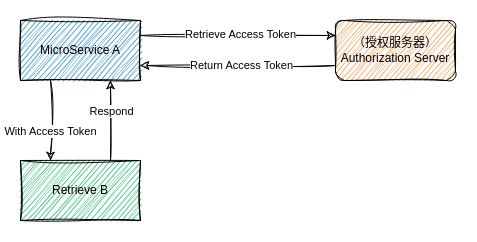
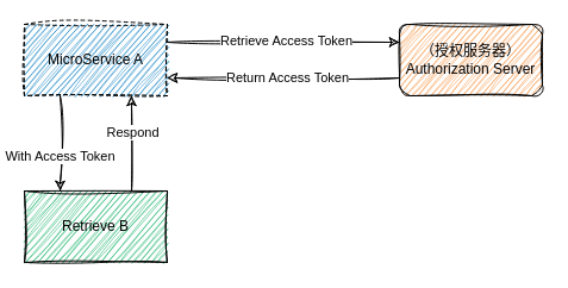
  <mxCell id="0" />
  <mxCell id="1" parent="0" />
- <mxCell id="2" value="MicroService A" style="rounded=0;whiteSpace=wrap;html=1;fillColor=light-dark(#0078bf, #ededed);sketch=1;curveFitting=1;jiggle=2;" vertex="1" parent="1"><mxGeometry x="20" y="20" width="120" height="60" as="geometry" /></mxCell>
+ <mxCell id="2" value="MicroService A" style="rounded=0;whiteSpace=wrap;html=1;fillColor=light-dark(#0078bf, #ededed);sketch=1;curveFitting=1;jiggle=2;dashed=1;" vertex="1" parent="1"><mxGeometry x="20" y="20" width="120" height="60" as="geometry" /></mxCell>
  <mxCell id="3" value="Retrieve B" style="rounded=0;whiteSpace=wrap;html=1;fillColor=light-dark(#00aa5b, #ededed);sketch=1;curveFitting=1;jiggle=2;" vertex="1" parent="1"><mxGeometry x="20" y="160" width="120" height="60" as="geometry" /></mxCell>
  <mxCell id="4" value="（授权服务器）Authorization Server" style="rounded=1;whiteSpace=wrap;html=1;fillColor=light-dark(#f58a33, #ededed);sketch=1;curveFitting=1;jiggle=2;" vertex="1" parent="1"><mxGeometry x="335" y="20" width="120" height="60" as="geometry" /></mxCell>
  <mxCell id="5" value="" style="endArrow=classic;html=1;rounded=0;exitX=1;exitY=0.25;exitDx=0;exitDy=0;entryX=0;entryY=0.25;entryDx=0;entryDy=0;sketch=1;curveFitting=1;jiggle=2;" edge="1" parent="1" source="2" target="4"><mxGeometry width="50" height="50" relative="1" as="geometry"><mxPoint x="270" y="80" as="sourcePoint" /><mxPoint x="320" y="30" as="targetPoint" /></mxGeometry></mxCell>
  <mxCell id="6" value="Retrieve Access Token" style="edgeLabel;html=1;align=center;verticalAlign=middle;resizable=0;points=[];" vertex="1" connectable="0" parent="5"><mxGeometry x="-0.196" y="1" relative="1" as="geometry"><mxPoint x="21" as="offset" /></mxGeometry></mxCell>
  <mxCell id="7" value="" style="endArrow=classic;html=1;rounded=0;exitX=0;exitY=0.75;exitDx=0;exitDy=0;entryX=1;entryY=0.75;entryDx=0;entryDy=0;sketch=1;curveFitting=1;jiggle=2;" edge="1" parent="1" source="4" target="2"><mxGeometry width="50" height="50" relative="1" as="geometry"><mxPoint x="270" y="80" as="sourcePoint" /><mxPoint x="320" y="30" as="targetPoint" /></mxGeometry></mxCell>
  <mxCell id="8" value="Return Access Token" style="edgeLabel;html=1;align=center;verticalAlign=middle;resizable=0;points=[];" vertex="1" connectable="0" parent="7"><mxGeometry x="0.232" y="-1" relative="1" as="geometry"><mxPoint x="25" as="offset" /></mxGeometry></mxCell>
  <mxCell id="9" value="" style="endArrow=classic;html=1;rounded=0;exitX=0.25;exitY=1;exitDx=0;exitDy=0;entryX=0.25;entryY=0;entryDx=0;entryDy=0;sketch=1;curveFitting=1;jiggle=2;" edge="1" parent="1" source="2" target="3"><mxGeometry width="50" height="50" relative="1" as="geometry"><mxPoint x="270" y="80" as="sourcePoint" /><mxPoint x="320" y="30" as="targetPoint" /></mxGeometry></mxCell>
  <mxCell id="10" value="With Access Token" style="edgeLabel;html=1;align=center;verticalAlign=middle;resizable=0;points=[];" vertex="1" connectable="0" parent="9"><mxGeometry x="-0.125" y="-1" relative="1" as="geometry"><mxPoint y="15" as="offset" /></mxGeometry></mxCell>
  <mxCell id="11" value="" style="endArrow=classic;html=1;rounded=0;exitX=0.75;exitY=0;exitDx=0;exitDy=0;entryX=0.75;entryY=1;entryDx=0;entryDy=0;sketch=1;curveFitting=1;jiggle=2;" edge="1" parent="1" source="3" target="2"><mxGeometry width="50" height="50" relative="1" as="geometry"><mxPoint x="270" y="80" as="sourcePoint" /><mxPoint x="320" y="30" as="targetPoint" /></mxGeometry></mxCell>
  <mxCell id="12" value="Respond" style="edgeLabel;html=1;align=center;verticalAlign=middle;resizable=0;points=[];" vertex="1" connectable="0" parent="11"><mxGeometry x="0.058" relative="1" as="geometry"><mxPoint y="-8" as="offset" /></mxGeometry></mxCell>
